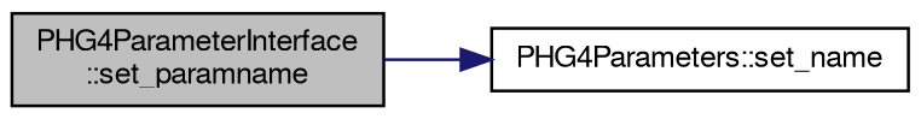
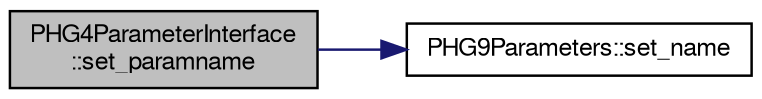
  digraph {
    rankdir=LR
    node [color=black fontname=FreeSans fontsize=10 shape=record]
    n1 [fillcolor=grey75 fontcolor=black height=0.2 label="PHG4ParameterInterface\l::set_paramname" style=filled width=0.4]
-   n2 [height=0.2 label="PHG4Parameters::set_name" width=0.4]
+   n2 [height=0.2 label="PHG9Parameters::set_name" width=0.4]
    n1 -> n2 [color=midnightblue fontname=FreeSans fontsize=10 labelfontname=FreeSans labelfontsize=10 style=solid]
  }
